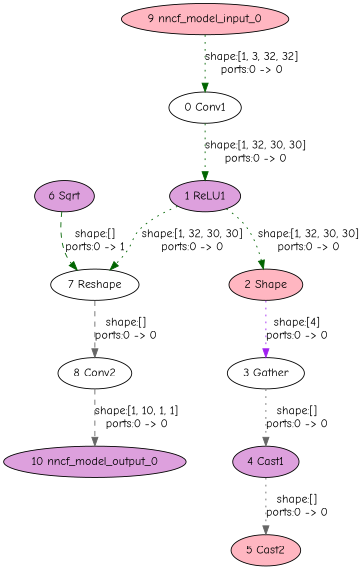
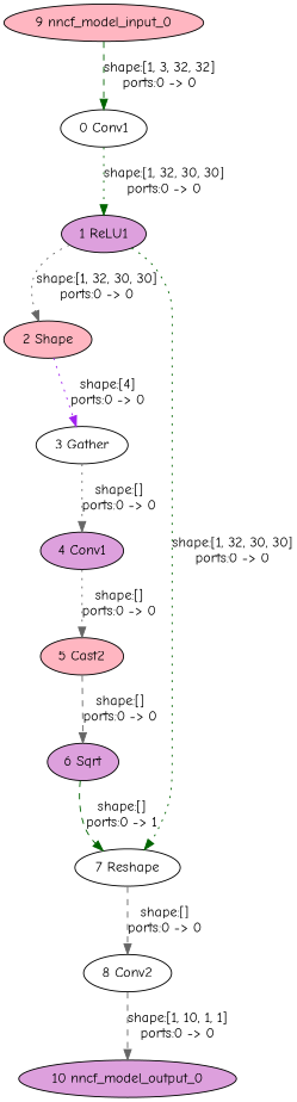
  strict digraph {
    fontname="Comic Neue"
    node [fillcolor=plum fontname="Comic Neue" style=filled type=Conv]
    edge [color=darkgreen fontname="Comic Neue" style=dotted]
    "1 ReLU1" [type=Relu]
    "0 Conv1" [fillcolor=white]
    "2 Shape" [fillcolor=lightpink type=Shape]
    "7 Reshape" [fillcolor=white type=Reshape]
    "3 Gather" [fillcolor=white type=Gather]
    "8 Conv2" [fillcolor=white]
-   "4 Cast1" [type=Cast]
+   "4 Cast1" [type=Cast label="4 Conv1"]
    "5 Cast2" [fillcolor=lightpink type=Cast]
    "6 Sqrt" [type=Sqrt]
    "10 nncf_model_output_0" [type=nncf_model_output]
    "9 nncf_model_input_0" [fillcolor=lightpink type=nncf_model_input]
-   "1 ReLU1" -> "2 Shape" [label="shape:[1, 32, 30, 30]\nports:0 -> 0"]
+   "1 ReLU1" -> "2 Shape" [color=gray40 label="shape:[1, 32, 30, 30]\nports:0 -> 0"]
    "1 ReLU1" -> "7 Reshape" [label="shape:[1, 32, 30, 30]\nports:0 -> 0"]
    "0 Conv1" -> "1 ReLU1" [label="shape:[1, 32, 30, 30]\nports:0 -> 0"]
    "2 Shape" -> "3 Gather" [color=purple label="shape:[4]\nports:0 -> 0"]
    "7 Reshape" -> "8 Conv2" [color=gray40 label="shape:[]\nports:0 -> 0" style=dashed]
    "3 Gather" -> "4 Cast1" [color=gray40 label="shape:[]\nports:0 -> 0"]
    "8 Conv2" -> "10 nncf_model_output_0" [color=gray40 label="shape:[1, 10, 1, 1]\nports:0 -> 0" style=dashed]
    "4 Cast1" -> "5 Cast2" [color=gray40 label="shape:[]\nports:0 -> 0"]
+   "5 Cast2" -> "6 Sqrt" [color=gray40 label="shape:[]\nports:0 -> 0" style=dashed]
    "6 Sqrt" -> "7 Reshape" [label="shape:[]\nports:0 -> 1" style=dashed]
-   "9 nncf_model_input_0" -> "0 Conv1" [label="shape:[1, 3, 32, 32]\nports:0 -> 0"]
+   "9 nncf_model_input_0" -> "0 Conv1" [label="shape:[1, 3, 32, 32]\nports:0 -> 0" style=dashed]
  }
